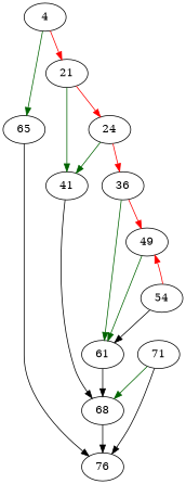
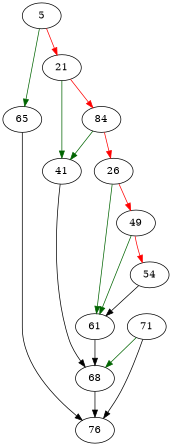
  strict digraph {
    edge [color=darkgreen cond=true]
-   5 [entry=true label=4]
+   5 [entry=true]
    n2 [label=65]
    21
    76
    n5 [label=41]
-   24
+   24 [label=84]
    68
-   36
+   36 [label=26]
    61
    49
    54
    71
    5 -> n2
    5 -> 21 [color=red cond=false]
    n2 -> 76 [color="" cond=""]
    21 -> n5
    21 -> 24 [color=red cond=false]
    n5 -> 68 [color="" cond=""]
    24 -> n5
    24 -> 36 [color=red cond=false]
    68 -> 76 [color=black cond=false]
    36 -> 61
    36 -> 49 [color=red cond=false]
    61 -> 68 [color="" cond=""]
    49 -> 61
-   54 -> 49 [color=red cond=false]
+   49 -> 54 [color=red cond=false]
    54 -> 61 [color="" cond=""]
    71 -> 76 [color="" cond=""]
    71 -> 68
  }
